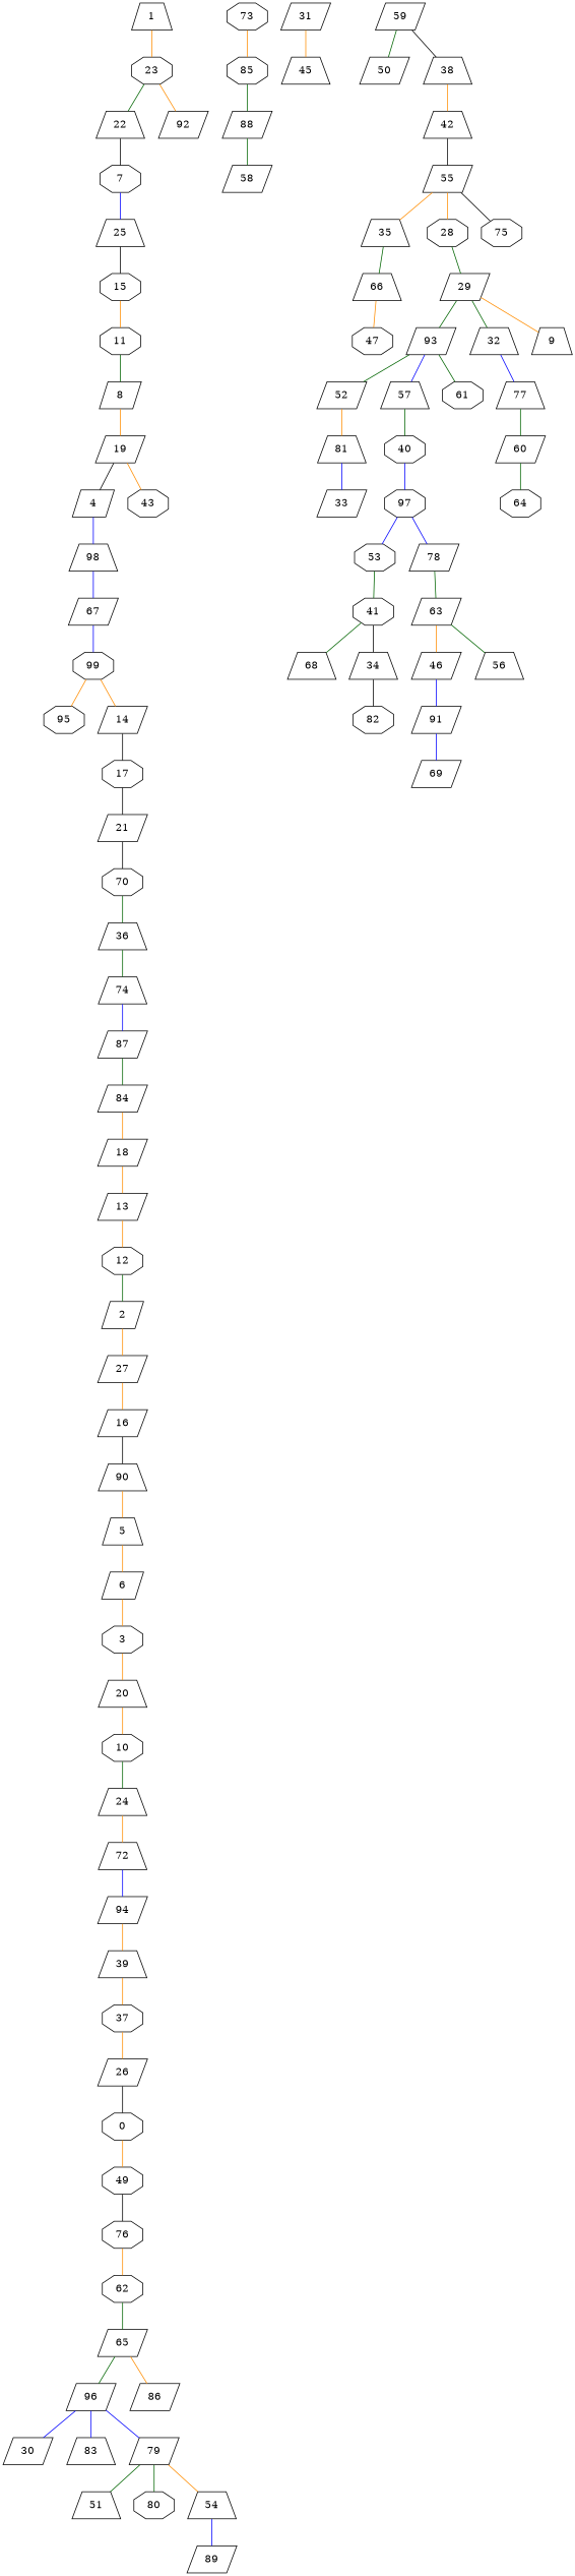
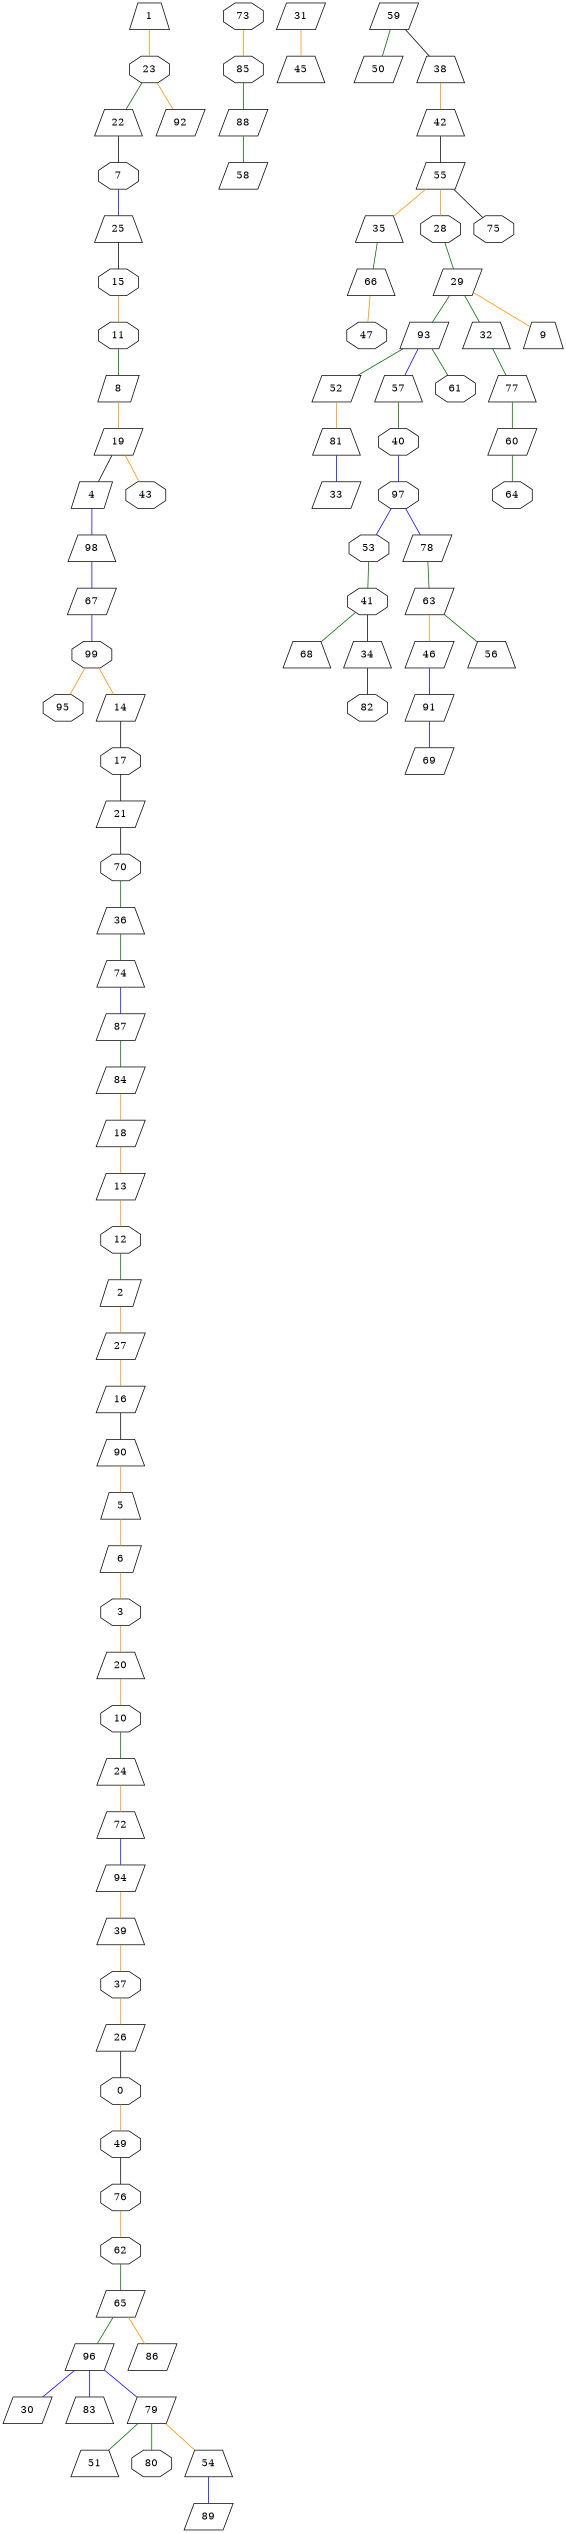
  strict graph {
    node [shape=parallelogram]
    edge [color=darkorange]
    1 [shape=trapezium]
    23 [shape=octagon]
    22 [shape=trapezium]
    92
    7 [shape=octagon]
    25 [shape=trapezium]
    15 [shape=octagon]
    11 [shape=octagon]
    8
    19
    4
    43 [shape=octagon]
    98 [shape=trapezium]
    67
    99 [shape=octagon]
    95 [shape=octagon]
    14
    17 [shape=octagon]
    21
    70 [shape=octagon]
    36 [shape=trapezium]
    74 [shape=trapezium]
    87
    84
    18
    13
    12 [shape=octagon]
    2
    27
    16
    90 [shape=trapezium]
    5 [shape=trapezium]
    6
    3 [shape=octagon]
    20 [shape=trapezium]
    10 [shape=octagon]
    24 [shape=trapezium]
    72 [shape=trapezium]
    94
    39 [shape=trapezium]
    37 [shape=octagon]
    26
    0 [shape=octagon]
    49 [shape=octagon]
    76 [shape=octagon]
    62 [shape=octagon]
    65
    96
    86
    30
    83 [shape=trapezium]
    79
    51 [shape=trapezium]
    80 [shape=octagon]
    54 [shape=trapezium]
    89
    73 [shape=octagon]
    85 [shape=octagon]
    88
    58
    45 [shape=trapezium]
    31
    59
    50
    38 [shape=trapezium]
    42 [shape=trapezium]
    55
    35 [shape=trapezium]
    28 [shape=octagon]
    75 [shape=octagon]
    66 [shape=trapezium]
    29
    47 [shape=octagon]
    93
    32 [shape=trapezium]
    9 [shape=trapezium]
    52
    57 [shape=trapezium]
    61 [shape=octagon]
    77 [shape=trapezium]
    81 [shape=trapezium]
    40 [shape=octagon]
    33
    97 [shape=octagon]
    53 [shape=octagon]
    78
    41 [shape=octagon]
    63
    68 [shape=trapezium]
    34 [shape=trapezium]
    82 [shape=octagon]
    46
    56 [shape=trapezium]
    91
    69
    60
    64 [shape=octagon]
    1 -- 23
    23 -- 22 [color=darkgreen]
    23 -- 92
    22 -- 7 [color=black]
    7 -- 25 [color=blue]
    25 -- 15 [color=black]
    15 -- 11
    11 -- 8 [color=darkgreen]
    8 -- 19
    19 -- 4 [color=black]
    19 -- 43
    4 -- 98 [color=blue]
    98 -- 67 [color=blue]
    67 -- 99 [color=blue]
    99 -- 95
    99 -- 14
    14 -- 17 [color=black]
    17 -- 21 [color=black]
    21 -- 70 [color=black]
    70 -- 36 [color=darkgreen]
    36 -- 74 [color=darkgreen]
    74 -- 87 [color=blue]
    87 -- 84 [color=darkgreen]
    84 -- 18
    18 -- 13
    13 -- 12
    12 -- 2 [color=darkgreen]
    2 -- 27
    27 -- 16
    16 -- 90 [color=black]
    90 -- 5
    5 -- 6
    6 -- 3
    3 -- 20
    20 -- 10
    10 -- 24 [color=darkgreen]
    24 -- 72
    72 -- 94 [color=blue]
    94 -- 39
    39 -- 37
    37 -- 26
    26 -- 0 [color=black]
    0 -- 49
    49 -- 76 [color=black]
    76 -- 62
    62 -- 65 [color=darkgreen]
    65 -- 96 [color=darkgreen]
    65 -- 86
    96 -- 30 [color=blue]
    96 -- 83 [color=blue]
    96 -- 79 [color=blue]
    79 -- 51 [color=darkgreen]
    79 -- 80 [color=darkgreen]
    79 -- 54
    54 -- 89 [color=blue]
    73 -- 85
    85 -- 88 [color=darkgreen]
    88 -- 58 [color=darkgreen]
    31 -- 45
    59 -- 50 [color=darkgreen]
    59 -- 38 [color=black]
    38 -- 42
    42 -- 55 [color=black]
    55 -- 35
    55 -- 28
    55 -- 75 [color=black]
    35 -- 66 [color=darkgreen]
    28 -- 29 [color=darkgreen]
    66 -- 47
    29 -- 93 [color=darkgreen]
    29 -- 32 [color=darkgreen]
    29 -- 9
    93 -- 52 [color=darkgreen]
    93 -- 57 [color=blue]
    93 -- 61 [color=darkgreen]
-   32 -- 77 [color=blue]
+   32 -- 77 [color=darkgreen]
    52 -- 81
    57 -- 40 [color=darkgreen]
    77 -- 60 [color=darkgreen]
    81 -- 33 [color=blue]
    40 -- 97 [color=blue]
    97 -- 53 [color=blue]
    97 -- 78 [color=blue]
    53 -- 41 [color=darkgreen]
    78 -- 63 [color=darkgreen]
    41 -- 68 [color=darkgreen]
    41 -- 34 [color=black]
    63 -- 46
    63 -- 56 [color=darkgreen]
    34 -- 82 [color=black]
    46 -- 91 [color=blue]
    91 -- 69 [color=blue]
    60 -- 64 [color=darkgreen]
  }
